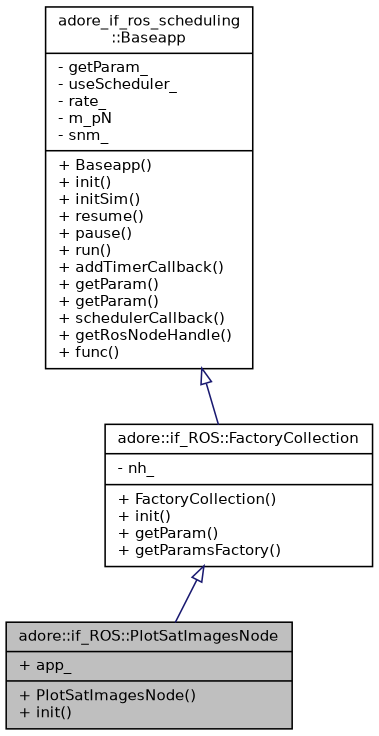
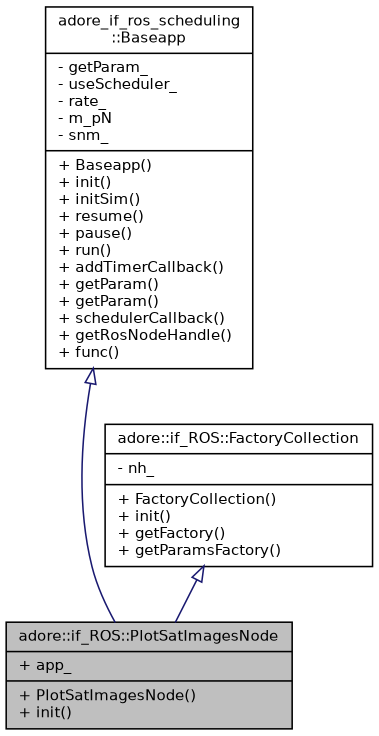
  digraph {
    node [color=black fillcolor=white fontname=Helvetica fontsize=10 shape=record style=filled]
    edge [arrowtail=onormal color=midnightblue dir=back fontname=Helvetica fontsize=10 labelfontname=Helvetica labelfontsize=10 style=solid]
    n1 [fillcolor=grey75 fontcolor=black height=0.2 label="{adore::if_ROS::PlotSatImagesNode\n|+ app_\l|+ PlotSatImagesNode()\l+ init()\l}" width=0.4]
-   n2 [height=0.2 label="{adore::if_ROS::FactoryCollection\n|- nh_\l|+ FactoryCollection()\l+ init()\l+ getParam()\l+ getParamsFactory()\l}" width=0.4]
+   n2 [height=0.2 label="{adore::if_ROS::FactoryCollection\n|- nh_\l|+ FactoryCollection()\l+ init()\l+ getFactory()\l+ getParamsFactory()\l}" width=0.4]
    n3 [height=0.2 label="{adore_if_ros_scheduling\l::Baseapp\n|- getParam_\l- useScheduler_\l- rate_\l- m_pN\l- snm_\l|+ Baseapp()\l+ init()\l+ initSim()\l+ resume()\l+ pause()\l+ run()\l+ addTimerCallback()\l+ getParam()\l+ getParam()\l+ schedulerCallback()\l+ getRosNodeHandle()\l+ func()\l}" width=0.4]
    n2 -> n1
-   n3 -> n2
+   n3 -> n1
  }
